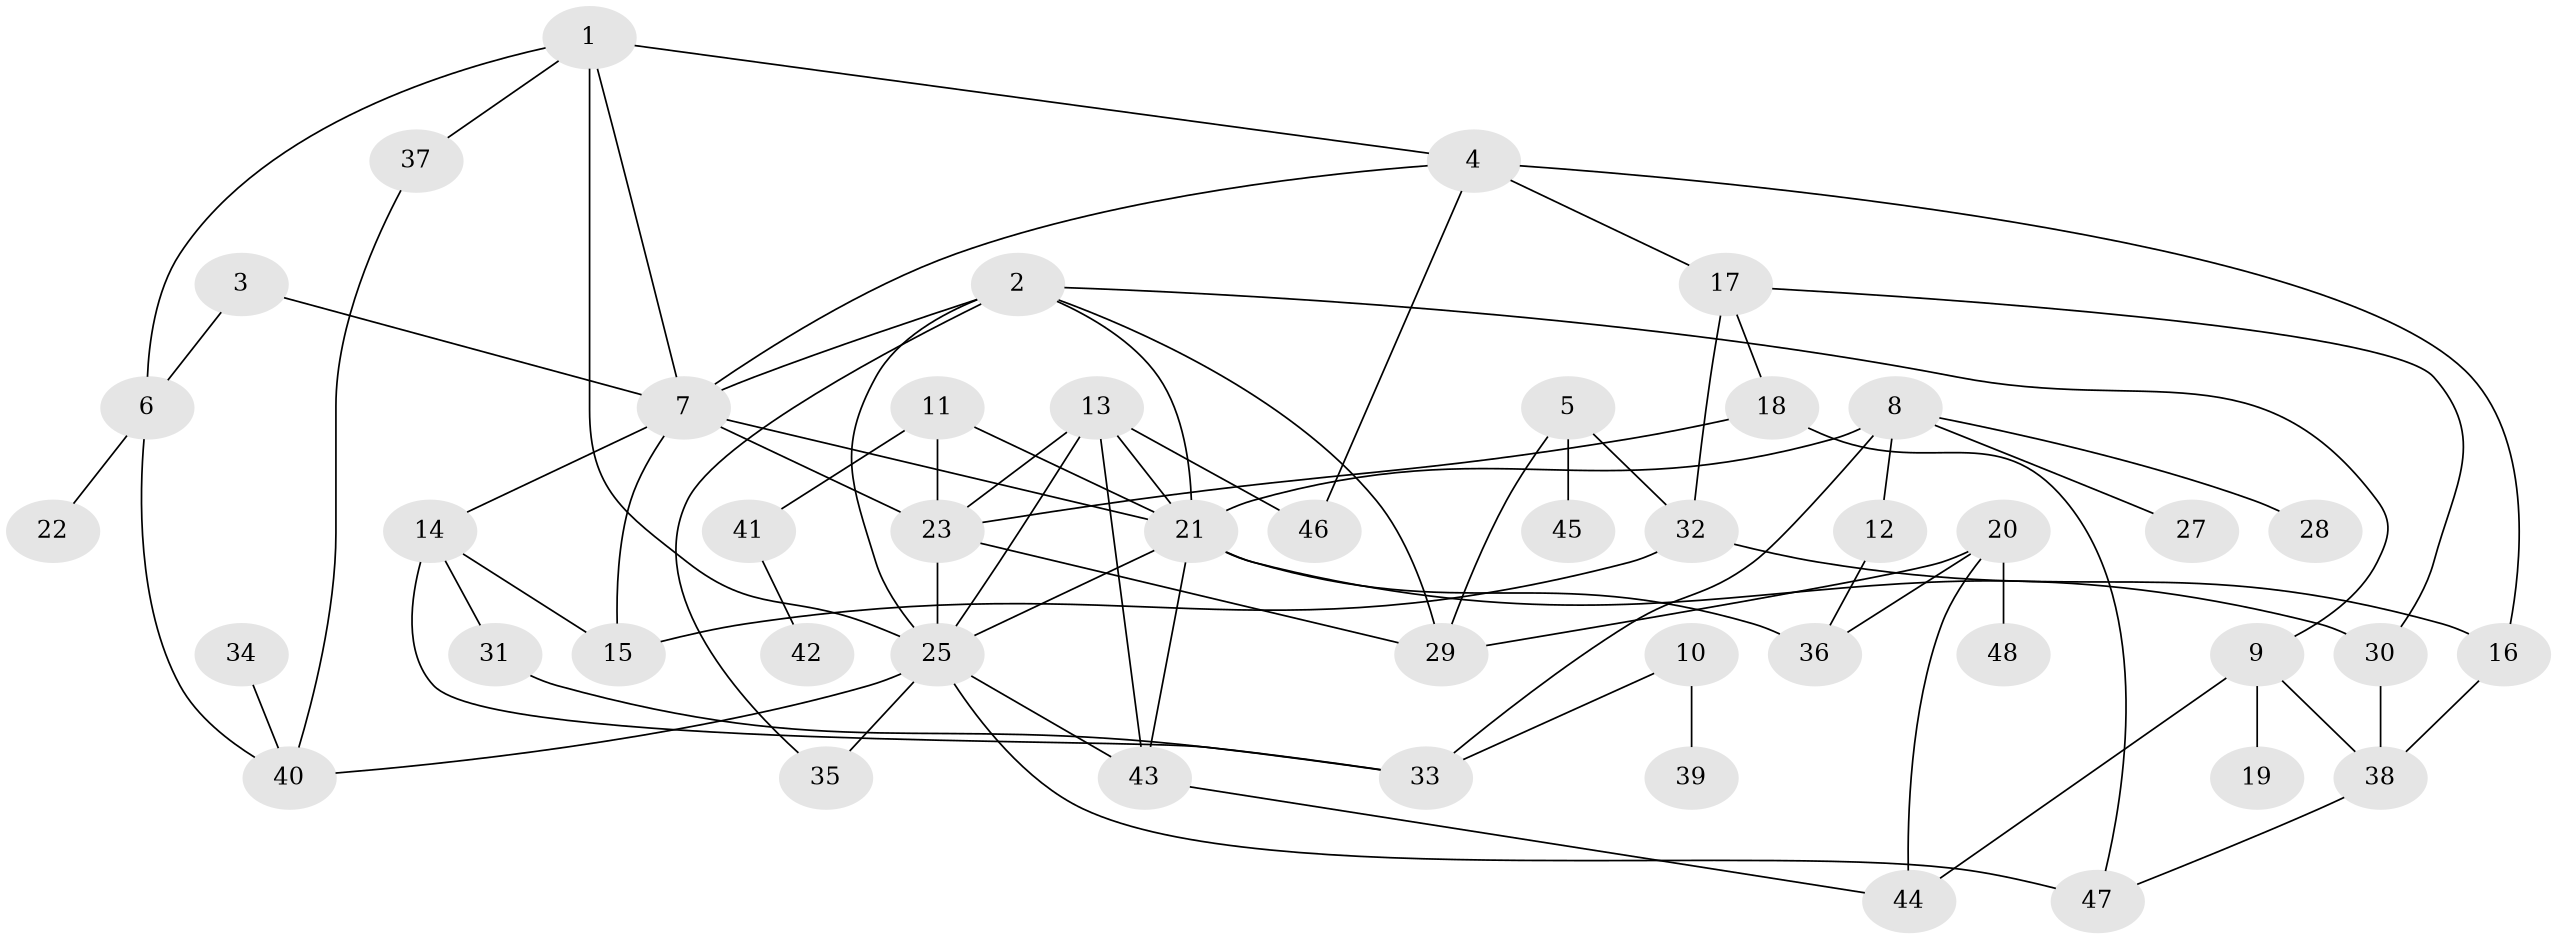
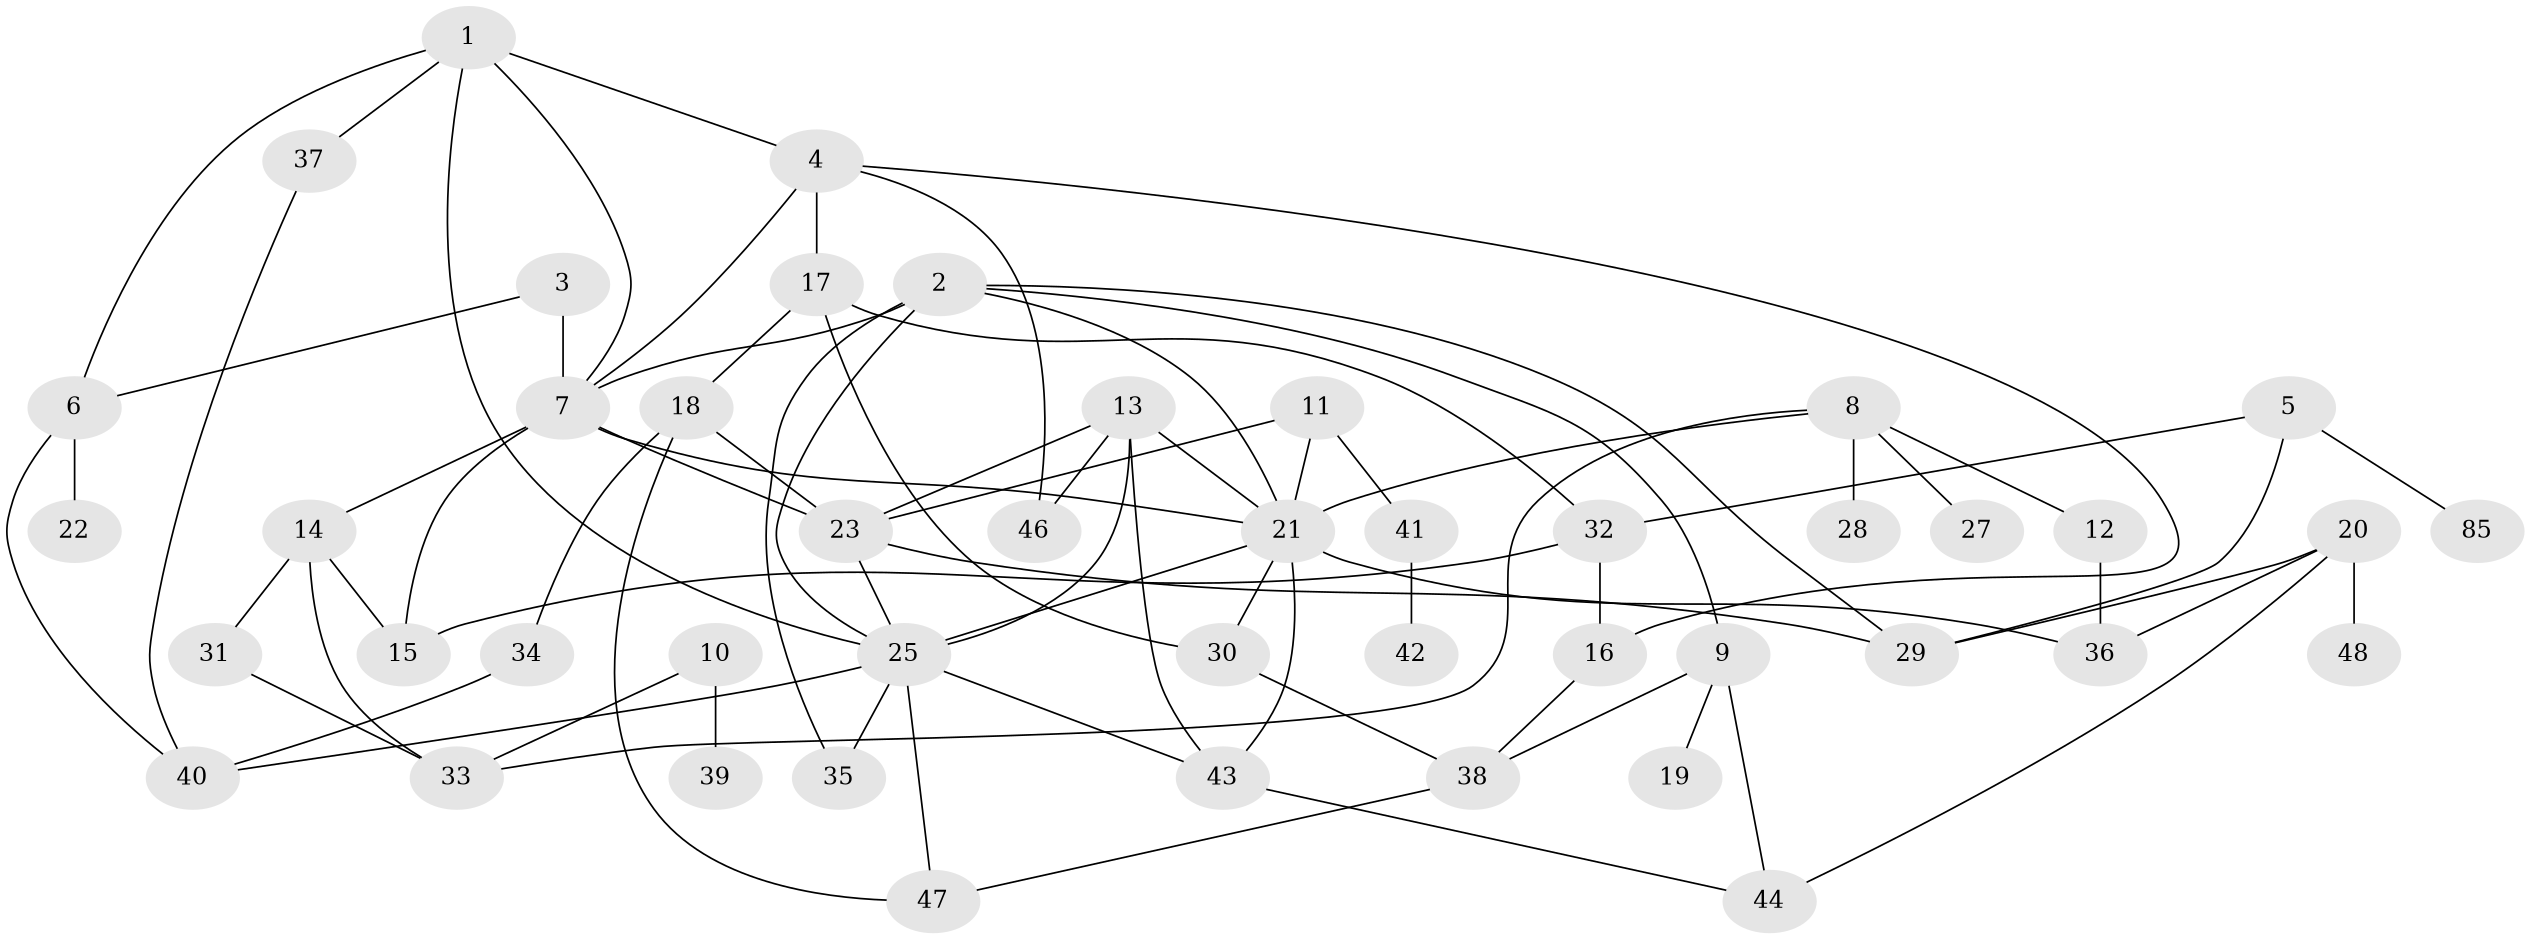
  graph {
    node [color=gray90 style=filled]
    edge [weight=1.0]
    1
    4
    6
    7
    25
    37
    16
    17
    46
    22
    40
    21
    15
    14
    23
    35
    43
    47
    2
    9
    29
    19
    38
    44
    36
    30
    3
    32
    18
    5
-   45
+   45 [label=85]
    33
    31
    8
    12
    27
    28
    10
    39
    11
    41
    42
    13
    34
    20
    48
    1 -- 4
    1 -- 6
    1 -- 7
    1 -- 25
    1 -- 37
    4 -- 7
    4 -- 16
    4 -- 17
    4 -- 46
    6 -- 22
    6 -- 40
    7 -- 21
    7 -- 15
    7 -- 14
    7 -- 23
    25 -- 40
    25 -- 35
    25 -- 43
    25 -- 47
    37 -- 40
    16 -- 38
    17 -- 30
    17 -- 32
    17 -- 18
    21 -- 25
    21 -- 43
    21 -- 36
    21 -- 30
    14 -- 15
    14 -- 33
    14 -- 31
    23 -- 25
    23 -- 29
    43 -- 44
    2 -- 7
    2 -- 25
    2 -- 21
    2 -- 35
    2 -- 9
    2 -- 29
    9 -- 19
    9 -- 38
    9 -- 44
    38 -- 47
    30 -- 38
    3 -- 6
    3 -- 7
    32 -- 16
    32 -- 15
    18 -- 23
    18 -- 47
+   18 -- 34
    5 -- 29
    5 -- 32
    5 -- 45
    31 -- 33
    8 -- 21
    8 -- 33
    8 -- 12
    8 -- 27
    8 -- 28
    12 -- 36
    10 -- 33
    10 -- 39
    11 -- 21
    11 -- 23
    11 -- 41
    41 -- 42
    13 -- 25
    13 -- 46
    13 -- 21
    13 -- 23
    13 -- 43
    34 -- 40
    20 -- 29
    20 -- 44
    20 -- 36
    20 -- 48
  }
